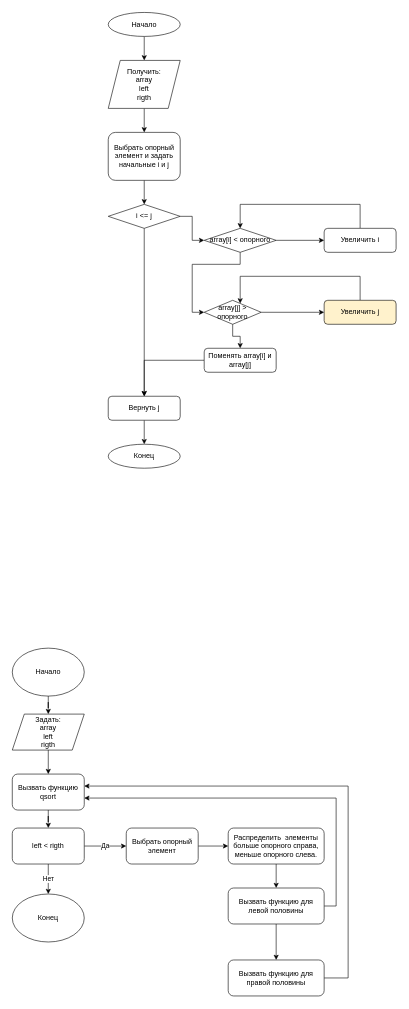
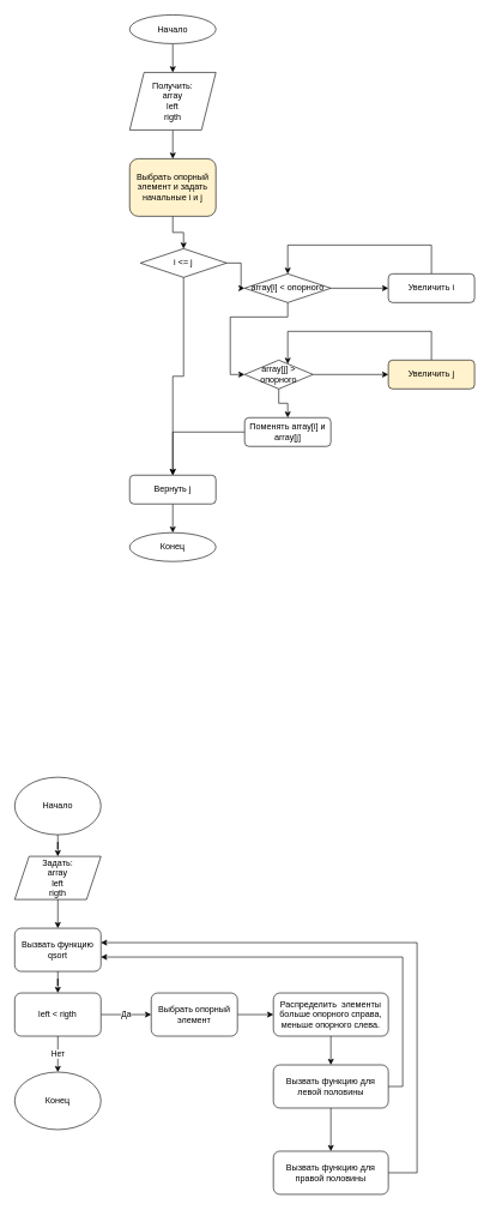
  <mxCell id="0" />
  <mxCell id="1" parent="0" />
  <mxCell id="2" style="edgeStyle=orthogonalEdgeStyle;rounded=0;orthogonalLoop=1;jettySize=auto;html=1;" parent="1" source="3" target="13" edge="1"><mxGeometry relative="1" as="geometry" /></mxCell>
  <mxCell id="3" value="Распределить&amp;nbsp; элементы больше опорного справа, меньше опорного слева." style="rounded=1;whiteSpace=wrap;html=1;" parent="1" vertex="1"><mxGeometry x="380" y="1380" width="160" height="60" as="geometry" /></mxCell>
  <mxCell id="4" style="edgeStyle=orthogonalEdgeStyle;rounded=0;orthogonalLoop=1;jettySize=auto;html=1;startArrow=none;" parent="1" source="20" target="7" edge="1"><mxGeometry relative="1" as="geometry" /></mxCell>
  <mxCell id="5" style="edgeStyle=orthogonalEdgeStyle;rounded=0;orthogonalLoop=1;jettySize=auto;html=1;" parent="1" source="6" target="20" edge="1"><mxGeometry relative="1" as="geometry" /></mxCell>
  <mxCell id="6" value="Начало" style="ellipse;whiteSpace=wrap;html=1;" parent="1" vertex="1"><mxGeometry x="20" y="1080" width="120" height="80" as="geometry" /></mxCell>
  <mxCell id="7" value="Вызвать функцию qsort" style="rounded=1;whiteSpace=wrap;html=1;" parent="1" vertex="1"><mxGeometry x="20" y="1290" width="120" height="60" as="geometry" /></mxCell>
  <mxCell id="8" style="edgeStyle=orthogonalEdgeStyle;rounded=0;orthogonalLoop=1;jettySize=auto;html=1;" parent="1" source="7" target="18" edge="1"><mxGeometry relative="1" as="geometry" /></mxCell>
  <mxCell id="9" style="edgeStyle=orthogonalEdgeStyle;rounded=0;orthogonalLoop=1;jettySize=auto;html=1;" parent="1" source="10" target="3" edge="1"><mxGeometry relative="1" as="geometry" /></mxCell>
  <mxCell id="10" value="Выбрать опорный элемент" style="rounded=1;whiteSpace=wrap;html=1;" parent="1" vertex="1"><mxGeometry x="210" y="1380" width="120" height="60" as="geometry" /></mxCell>
  <mxCell id="11" style="edgeStyle=orthogonalEdgeStyle;rounded=0;orthogonalLoop=1;jettySize=auto;html=1;" parent="1" source="13" target="7" edge="1"><mxGeometry relative="1" as="geometry"><Array as="points"><mxPoint x="560" y="1510" /><mxPoint x="560" y="1330" /></Array></mxGeometry></mxCell>
  <mxCell id="12" style="edgeStyle=orthogonalEdgeStyle;rounded=0;orthogonalLoop=1;jettySize=auto;html=1;" parent="1" source="13" target="15" edge="1"><mxGeometry relative="1" as="geometry" /></mxCell>
  <mxCell id="13" value="Вызвать функцию для левой половины" style="rounded=1;whiteSpace=wrap;html=1;" parent="1" vertex="1"><mxGeometry x="380" y="1480" width="160" height="60" as="geometry" /></mxCell>
  <mxCell id="14" style="edgeStyle=orthogonalEdgeStyle;rounded=0;orthogonalLoop=1;jettySize=auto;html=1;" parent="1" source="15" target="7" edge="1"><mxGeometry relative="1" as="geometry"><Array as="points"><mxPoint x="580" y="1630" /><mxPoint x="580" y="1310" /></Array></mxGeometry></mxCell>
  <mxCell id="15" value="Вызвать функцию для правой половины" style="rounded=1;whiteSpace=wrap;html=1;" parent="1" vertex="1"><mxGeometry x="380" y="1600" width="160" height="60" as="geometry" /></mxCell>
  <mxCell id="16" value="Да" style="edgeStyle=orthogonalEdgeStyle;rounded=0;orthogonalLoop=1;jettySize=auto;html=1;exitX=1;exitY=0.5;exitDx=0;exitDy=0;" parent="1" source="18" target="10" edge="1"><mxGeometry relative="1" as="geometry" /></mxCell>
  <mxCell id="17" value="Нет" style="edgeStyle=orthogonalEdgeStyle;rounded=0;orthogonalLoop=1;jettySize=auto;html=1;" parent="1" source="18" target="19" edge="1"><mxGeometry relative="1" as="geometry" /></mxCell>
  <mxCell id="18" value="left &amp;lt; rigth" style="whiteSpace=wrap;html=1;rounded=1;" parent="1" vertex="1"><mxGeometry x="20" y="1380" width="120" height="60" as="geometry" /></mxCell>
  <mxCell id="19" value="Конец" style="ellipse;whiteSpace=wrap;html=1;" parent="1" vertex="1"><mxGeometry x="20" y="1490" width="120" height="80" as="geometry" /></mxCell>
  <mxCell id="20" value="Задать: &lt;br&gt;array&lt;br&gt;left&lt;br&gt;rigth" style="shape=parallelogram;perimeter=parallelogramPerimeter;whiteSpace=wrap;html=1;fixedSize=1;" parent="1" vertex="1"><mxGeometry x="20" y="1190" width="120" height="60" as="geometry" /></mxCell>
  <mxCell id="21" style="edgeStyle=orthogonalEdgeStyle;rounded=0;orthogonalLoop=1;jettySize=auto;html=1;" edge="1" parent="1" source="22" target="24"><mxGeometry relative="1" as="geometry" /></mxCell>
  <mxCell id="22" value="Начало" style="ellipse;whiteSpace=wrap;html=1;" vertex="1" parent="1"><mxGeometry x="180" y="20" width="120" height="40" as="geometry" /></mxCell>
  <mxCell id="23" style="edgeStyle=orthogonalEdgeStyle;rounded=0;orthogonalLoop=1;jettySize=auto;html=1;" edge="1" parent="1" source="24" target="26"><mxGeometry relative="1" as="geometry" /></mxCell>
  <mxCell id="24" value="Получить: &lt;br&gt;array&lt;br&gt;left&lt;br&gt;rigth" style="shape=parallelogram;perimeter=parallelogramPerimeter;whiteSpace=wrap;html=1;fixedSize=1;" vertex="1" parent="1"><mxGeometry x="180" y="100" width="120" height="80" as="geometry" /></mxCell>
  <mxCell id="25" style="edgeStyle=orthogonalEdgeStyle;rounded=0;orthogonalLoop=1;jettySize=auto;html=1;" edge="1" parent="1" source="26" target="31"><mxGeometry relative="1" as="geometry" /></mxCell>
- <mxCell id="26" value="Выбрать опорный элемент и задать начальные i и j" style="rounded=1;whiteSpace=wrap;html=1;" vertex="1" parent="1"><mxGeometry x="180" y="220" width="120" height="80" as="geometry" /></mxCell>
+ <mxCell id="26" value="Выбрать опорный элемент и задать начальные i и j" style="rounded=1;whiteSpace=wrap;html=1;fillColor=#fff2cc;" vertex="1" parent="1"><mxGeometry x="180" y="220" width="120" height="80" as="geometry" /></mxCell>
  <mxCell id="27" style="edgeStyle=orthogonalEdgeStyle;rounded=0;orthogonalLoop=1;jettySize=auto;html=1;" edge="1" parent="1" source="28" target="34"><mxGeometry relative="1" as="geometry"><Array as="points"><mxPoint x="600" y="340" /><mxPoint x="400" y="340" /></Array></mxGeometry></mxCell>
  <mxCell id="28" value="Увеличить i" style="rounded=1;whiteSpace=wrap;html=1;" vertex="1" parent="1"><mxGeometry x="540" y="380" width="120" height="40" as="geometry" /></mxCell>
  <mxCell id="29" style="edgeStyle=orthogonalEdgeStyle;rounded=0;orthogonalLoop=1;jettySize=auto;html=1;entryX=0;entryY=0.5;entryDx=0;entryDy=0;" edge="1" parent="1" source="31" target="34"><mxGeometry relative="1" as="geometry" /></mxCell>
  <mxCell id="30" style="edgeStyle=orthogonalEdgeStyle;rounded=0;orthogonalLoop=1;jettySize=auto;html=1;" edge="1" parent="1" source="31" target="43"><mxGeometry relative="1" as="geometry" /></mxCell>
- <mxCell id="31" value="i &amp;lt;= j" style="rhombus;whiteSpace=wrap;html=1;" vertex="1" parent="1"><mxGeometry x="180" y="340" width="120" height="40" as="geometry" /></mxCell>
+ <mxCell id="31" value="i &amp;lt;= j" style="rhombus;whiteSpace=wrap;html=1;" vertex="1" parent="1"><mxGeometry x="195" y="345" width="120" height="40" as="geometry" /></mxCell>
  <mxCell id="32" style="edgeStyle=orthogonalEdgeStyle;rounded=0;orthogonalLoop=1;jettySize=auto;html=1;" edge="1" parent="1" source="34" target="28"><mxGeometry relative="1" as="geometry" /></mxCell>
  <mxCell id="33" style="edgeStyle=orthogonalEdgeStyle;rounded=0;orthogonalLoop=1;jettySize=auto;html=1;entryX=0;entryY=0.5;entryDx=0;entryDy=0;" edge="1" parent="1" source="34" target="37"><mxGeometry relative="1" as="geometry"><Array as="points"><mxPoint x="400" y="440" /><mxPoint x="320" y="440" /><mxPoint x="320" y="520" /></Array></mxGeometry></mxCell>
  <mxCell id="34" value="array[i] &amp;lt; опорного" style="rhombus;whiteSpace=wrap;html=1;" vertex="1" parent="1"><mxGeometry x="340" y="380" width="120" height="40" as="geometry" /></mxCell>
  <mxCell id="35" style="edgeStyle=orthogonalEdgeStyle;rounded=0;orthogonalLoop=1;jettySize=auto;html=1;" edge="1" parent="1" source="37" target="39"><mxGeometry relative="1" as="geometry" /></mxCell>
  <mxCell id="36" style="edgeStyle=orthogonalEdgeStyle;rounded=0;orthogonalLoop=1;jettySize=auto;html=1;" edge="1" parent="1" source="37" target="41"><mxGeometry relative="1" as="geometry" /></mxCell>
  <mxCell id="37" value="array[j] &amp;gt; опорного" style="rhombus;whiteSpace=wrap;html=1;" vertex="1" parent="1"><mxGeometry x="340" y="500" width="95" height="40" as="geometry" /></mxCell>
  <mxCell id="38" style="edgeStyle=orthogonalEdgeStyle;rounded=0;orthogonalLoop=1;jettySize=auto;html=1;" edge="1" parent="1" source="39" target="37"><mxGeometry relative="1" as="geometry"><Array as="points"><mxPoint x="600" y="460" /><mxPoint x="400" y="460" /></Array></mxGeometry></mxCell>
  <mxCell id="39" value="Увеличить j" style="rounded=1;whiteSpace=wrap;html=1;fillColor=#fff2cc;" vertex="1" parent="1"><mxGeometry x="540" y="500" width="120" height="40" as="geometry" /></mxCell>
  <mxCell id="40" style="edgeStyle=orthogonalEdgeStyle;rounded=0;orthogonalLoop=1;jettySize=auto;html=1;" edge="1" parent="1" source="41" target="43"><mxGeometry relative="1" as="geometry" /></mxCell>
  <mxCell id="41" value="Поменять array[i] и array[j]" style="rounded=1;whiteSpace=wrap;html=1;" vertex="1" parent="1"><mxGeometry x="340" y="580" width="120" height="40" as="geometry" /></mxCell>
  <mxCell id="42" style="edgeStyle=orthogonalEdgeStyle;rounded=0;orthogonalLoop=1;jettySize=auto;html=1;entryX=0.5;entryY=0;entryDx=0;entryDy=0;" edge="1" parent="1" source="43" target="44"><mxGeometry relative="1" as="geometry" /></mxCell>
  <mxCell id="43" value="Вернуть j" style="rounded=1;whiteSpace=wrap;html=1;" vertex="1" parent="1"><mxGeometry x="180" y="660" width="120" height="40" as="geometry" /></mxCell>
  <mxCell id="44" value="Конец" style="ellipse;whiteSpace=wrap;html=1;" vertex="1" parent="1"><mxGeometry x="180" y="740" width="120" height="40" as="geometry" /></mxCell>
